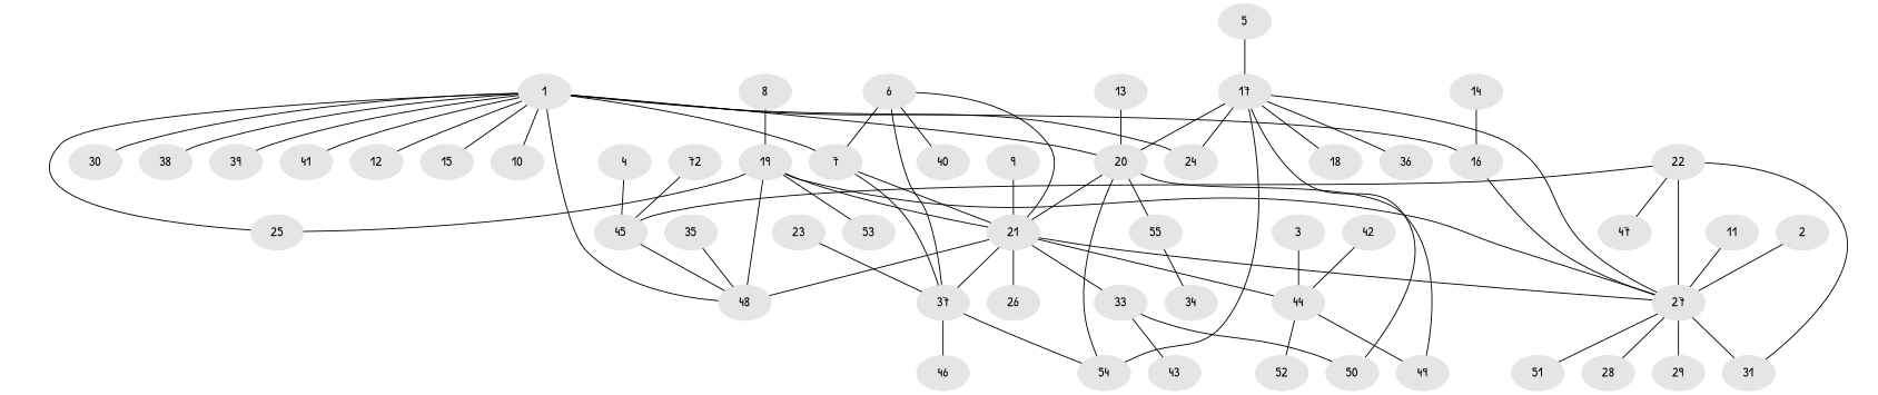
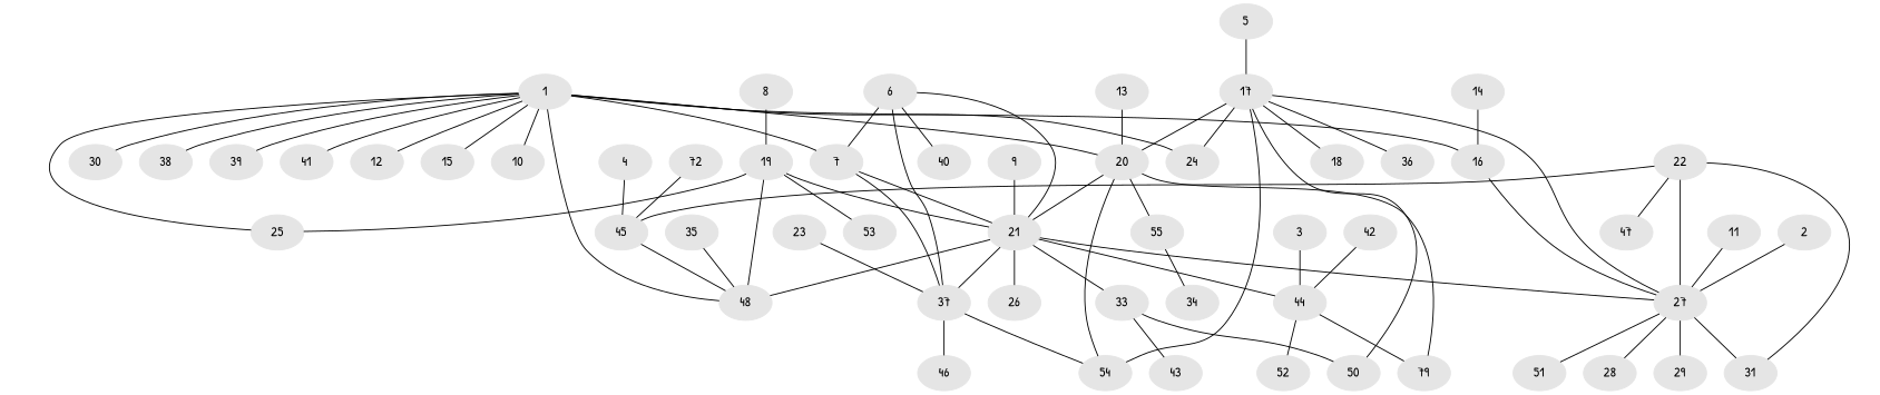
  graph {
    fontname="Patrick Hand"
    node [color=gray90 fontname="Patrick Hand" style=filled]
    edge [fontname="Patrick Hand" weight=1.0]
    1
    7
    10
    12
    15
    16
    20
    24
    25
    30
    38
    39
    41
    48
    21
    37
    27
    54
-   49
+   49 [label=79]
    55
    2
    31
    28
    29
    51
    3
    44
    52
    4
    45
    5
    17
    18
    36
    50
    6
    40
    26
    33
    46
    8
    19
    53
    9
    11
    13
    14
    34
    43
    22
    47
    23
    n53 [label=72]
    35
    42
    1 -- 7
    1 -- 10
    1 -- 12
    1 -- 15
    1 -- 16 [weight=4.0]
    1 -- 20
    1 -- 24
    1 -- 25
    1 -- 30
    1 -- 38
    1 -- 39
    1 -- 41
    1 -- 48
    7 -- 21
    7 -- 37 [weight=2.0]
    16 -- 27
    20 -- 21
    20 -- 54
    20 -- 49
    20 -- 55
    21 -- 48 [weight=2.0]
    21 -- 37 [weight=2.0]
    21 -- 27
    21 -- 44 [weight=2.0]
    21 -- 26
    21 -- 33
    37 -- 54
    37 -- 46
    27 -- 31 [weight=3.0]
    27 -- 28
    27 -- 29
    27 -- 51
    55 -- 34
    2 -- 27
    3 -- 44
    44 -- 49
    44 -- 52
    4 -- 45
    45 -- 48
    5 -- 17
    17 -- 20 [weight=3.0]
    17 -- 24
    17 -- 27
    17 -- 54 [weight=3.0]
    17 -- 18
    17 -- 36
    17 -- 50
    6 -- 7
    6 -- 21
    6 -- 37 [weight=2.0]
    6 -- 40
    33 -- 50
    33 -- 43
    8 -- 19
    19 -- 25
    19 -- 48 [weight=4.0]
    19 -- 21 [weight=2.0]
-   19 -- 27
    19 -- 53
    9 -- 21
    11 -- 27
    13 -- 20
    14 -- 16
    22 -- 27 [weight=3.0]
    22 -- 31
    22 -- 45
    22 -- 47
    23 -- 37
    n53 -- 45
    35 -- 48
    42 -- 44
  }
